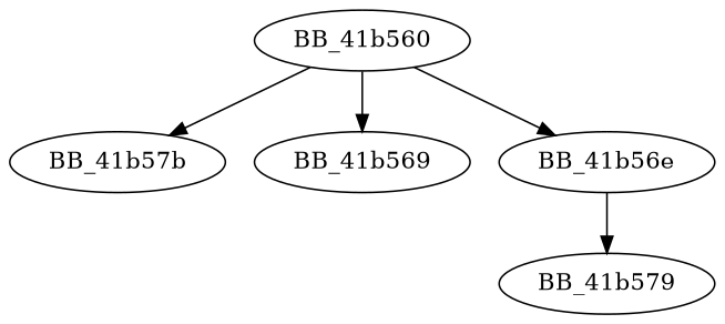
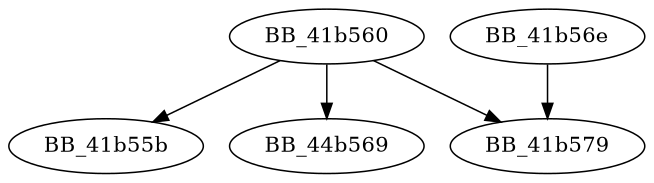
  digraph {
    BB_41b560
-   BB_41b55b [label=BB_41b57b]
-   BB_41b569
+   BB_41b55b
+   BB_41b569 [label=BB_44b569]
    BB_41b56e
    BB_41b579
    BB_41b560 -> BB_41b55b
    BB_41b560 -> BB_41b569
-   BB_41b560 -> BB_41b56e
+   BB_41b560 -> BB_41b579
    BB_41b56e -> BB_41b579
  }
